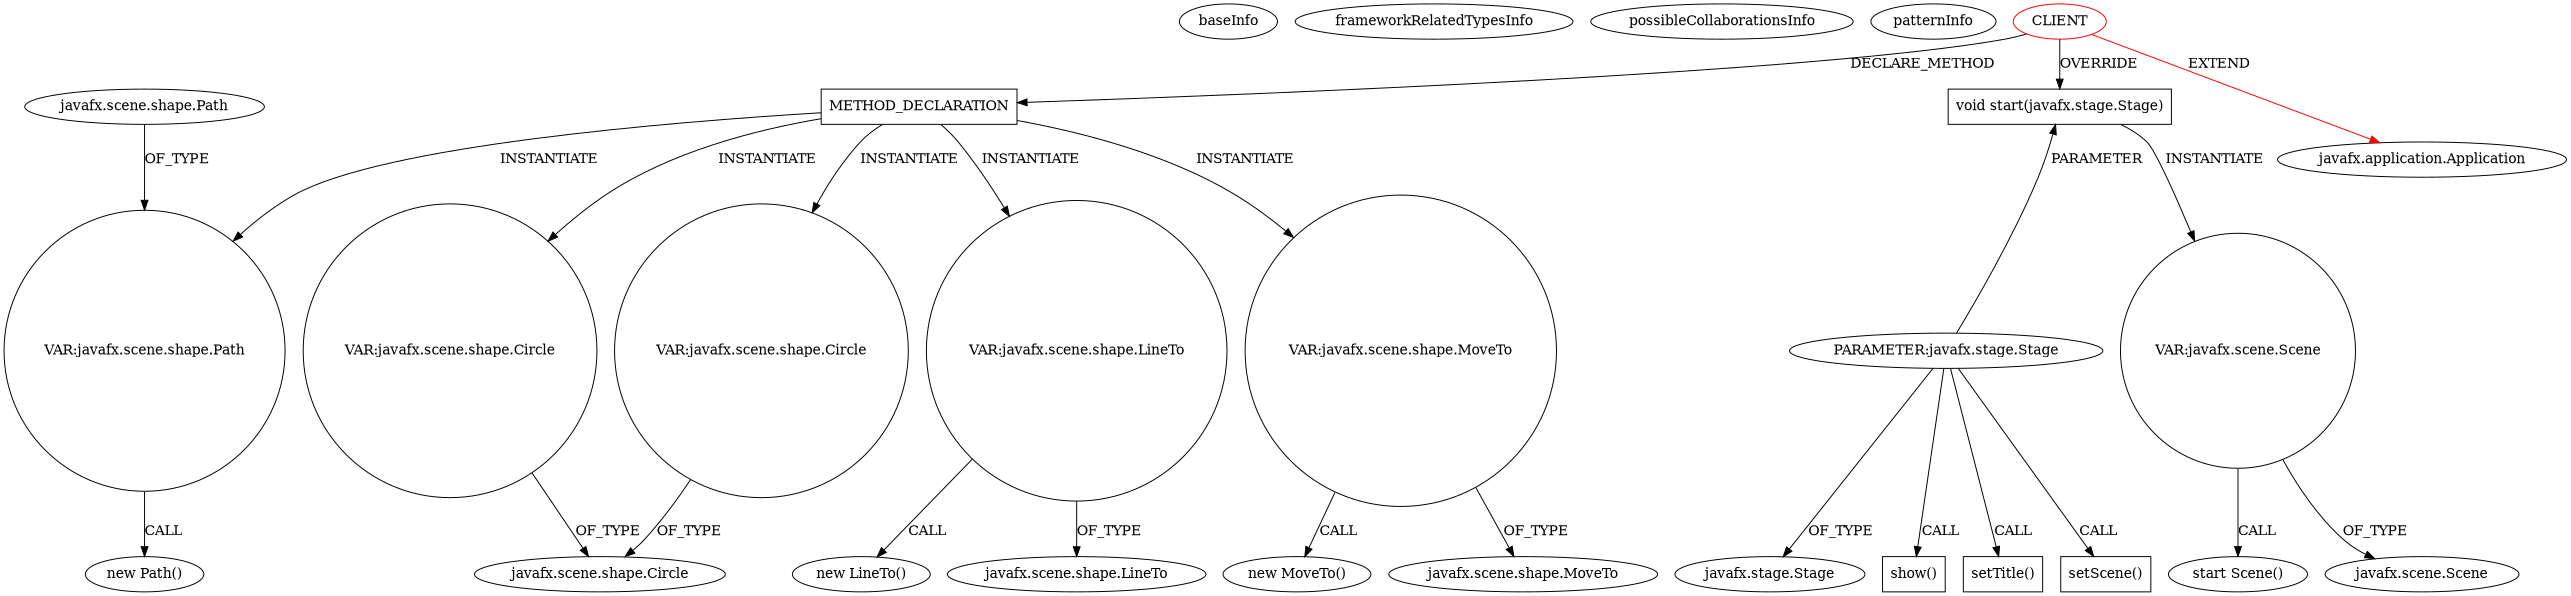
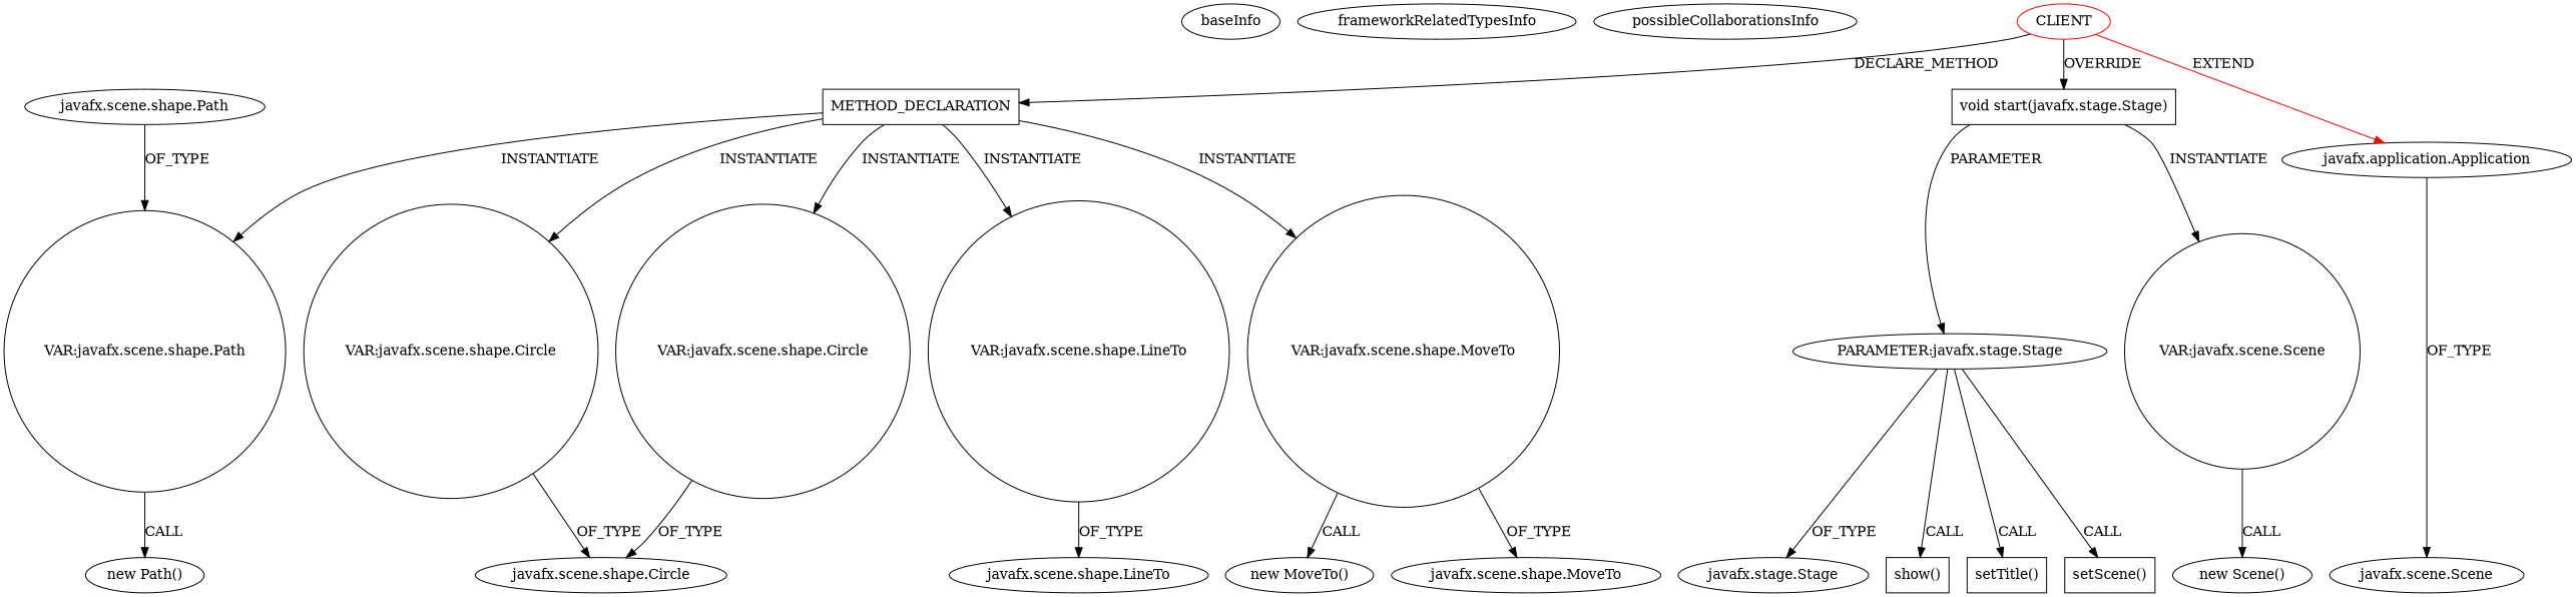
  digraph {
    node [isFrameworkType=false vertexType=FRAMEWORK_CLASS_TYPE]
    baseInfo [category=pattern graphId=2819 isAnonymous=false possibleRelation=false isFrameworkType="" vertexType=""]
    frameworkRelatedTypesInfo [0="javafx.application.Application" isFrameworkType="" vertexType=""]
    possibleCollaborationsInfo [isFrameworkType="" vertexType=""]
-   patternInfo [frequency=2.0 patternRootClient=0 isFrameworkType="" vertexType=""]
    n5 [label="javafx.scene.shape.Path"]
    n6 [label="VAR:javafx.scene.shape.Path" shape=circle vertexType=VARIABLE_EXPRESION]
    n7 [label="new Path()" vertexType=CONSTRUCTOR_CALL]
    n8 [label=METHOD_DECLARATION shape=box vertexType=CLIENT_METHOD_DECLARATION]
    n9 [label="VAR:javafx.scene.shape.Circle" shape=circle vertexType=VARIABLE_EXPRESION]
    n10 [label="VAR:javafx.scene.shape.Circle" shape=circle vertexType=VARIABLE_EXPRESION]
    n11 [label="VAR:javafx.scene.shape.LineTo" shape=circle vertexType=VARIABLE_EXPRESION]
    n12 [label="VAR:javafx.scene.shape.MoveTo" shape=circle vertexType=VARIABLE_EXPRESION]
    n13 [label="javafx.scene.shape.Circle"]
-   n14 [label="new LineTo()" vertexType=CONSTRUCTOR_CALL]
    n15 [label="javafx.scene.shape.LineTo"]
    n16 [label="new MoveTo()" vertexType=CONSTRUCTOR_CALL]
    n17 [label="javafx.scene.shape.MoveTo"]
    n18 [color=red label=CLIENT vertexType=ROOT_CLIENT_CLASS_DECLARATION]
    n19 [label="void start(javafx.stage.Stage)" shape=box vertexType=OVERRIDING_METHOD_DECLARATION]
    n20 [label="javafx.application.Application"]
    n21 [label="PARAMETER:javafx.stage.Stage" vertexType=PARAMETER_DECLARATION]
    n22 [label="VAR:javafx.scene.Scene" shape=circle vertexType=VARIABLE_EXPRESION]
    n23 [label="javafx.stage.Stage"]
    n24 [label="show()" shape=box vertexType=INSIDE_CALL]
    n25 [label="setTitle()" shape=box vertexType=INSIDE_CALL]
    n26 [label="setScene()" shape=box vertexType=INSIDE_CALL]
-   n27 [label="start Scene()" vertexType=CONSTRUCTOR_CALL]
+   n27 [label="new Scene()" vertexType=CONSTRUCTOR_CALL]
    n28 [label="javafx.scene.Scene"]
    n5 -> n6 [label=OF_TYPE]
    n6 -> n7 [label=CALL]
    n8 -> n6 [label=INSTANTIATE]
    n8 -> n9 [label=INSTANTIATE]
    n8 -> n10 [label=INSTANTIATE]
    n8 -> n11 [label=INSTANTIATE]
    n8 -> n12 [label=INSTANTIATE]
    n9 -> n13 [label=OF_TYPE]
    n10 -> n13 [label=OF_TYPE]
-   n11 -> n14 [label=CALL]
    n11 -> n15 [label=OF_TYPE]
    n12 -> n16 [label=CALL]
    n12 -> n17 [label=OF_TYPE]
    n18 -> n8 [label=DECLARE_METHOD]
    n18 -> n19 [label=OVERRIDE]
    n18 -> n20 [color=red label=EXTEND]
-   n21 -> n19 [label=PARAMETER]
+   n19 -> n21 [label=PARAMETER]
    n19 -> n22 [label=INSTANTIATE]
    n21 -> n23 [label=OF_TYPE]
    n21 -> n24 [label=CALL]
    n21 -> n25 [label=CALL]
    n21 -> n26 [label=CALL]
    n22 -> n27 [label=CALL]
-   n22 -> n28 [label=OF_TYPE]
+   n20 -> n28 [label=OF_TYPE]
  }
